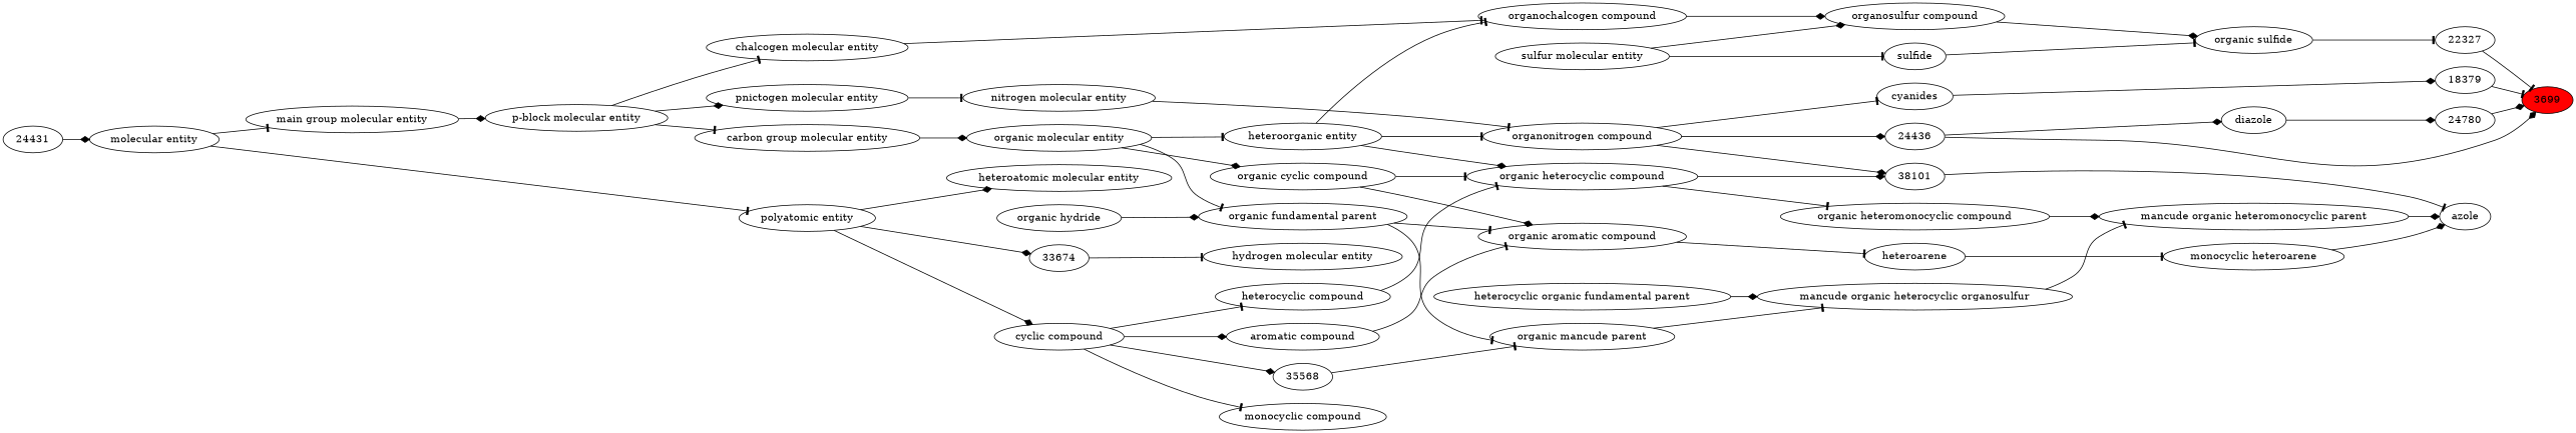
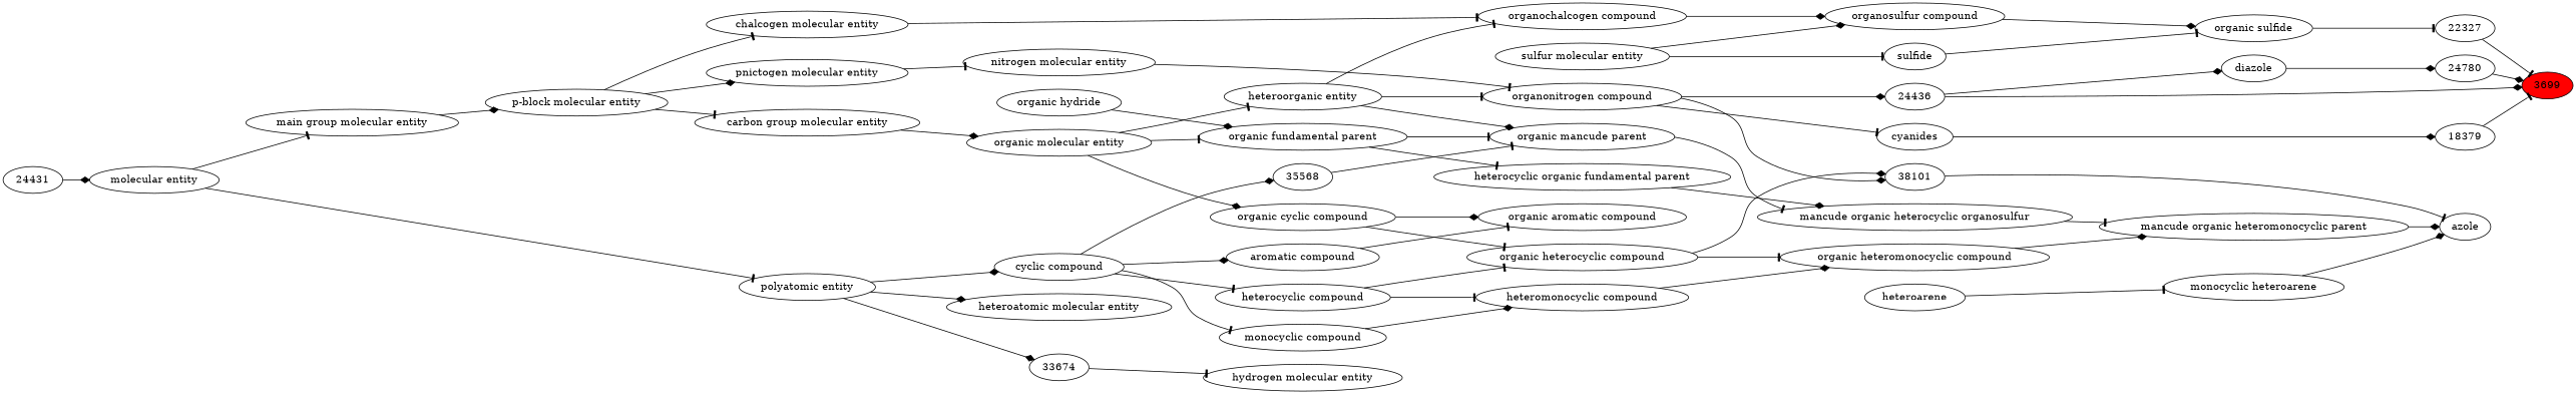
  digraph {
    rankdir=LR
    edge [arrowhead=tee]
    n1 [fillcolor=red label=3699 style=filled]
    n2 [label=24436]
    n3 [label=diazole]
    n4 [label=24780]
    n5 [label=22327]
    n6 [label=18379]
    n7 [label="organonitrogen compound"]
    n8 [label=cyanides]
    n9 [label=38101]
    n10 [label=azole]
    n11 [label="organic sulfide"]
    n12 [label="nitrogen molecular entity"]
    n13 [label="heteroorganic entity"]
    n14 [label="organochalcogen compound"]
    n15 [label="organic heterocyclic compound"]
    n16 [label="organosulfur compound"]
    n17 [label="organic heteromonocyclic compound"]
    n18 [label=sulfide]
    n19 [label="pnictogen molecular entity"]
    n20 [label="organic molecular entity"]
    n21 [label="organic cyclic compound"]
    n22 [label="organic fundamental parent"]
    n23 [label="organic aromatic compound"]
    n24 [label="organic mancude parent"]
    n25 [label="heterocyclic organic fundamental parent"]
    n26 [label="mancude organic heteromonocyclic parent"]
    n27 [label="monocyclic heteroarene"]
    n28 [label="sulfur molecular entity"]
    n29 [label="p-block molecular entity"]
    n30 [label="carbon group molecular entity"]
    n31 [label="chalcogen molecular entity"]
    n32 [label="mancude organic heterocyclic organosulfur"]
    n33 [label=heteroarene]
    n34 [label="main group molecular entity"]
    n35 [label=33674]
    n36 [label="hydrogen molecular entity"]
+   n37 [label="heteromonocyclic compound"]
    n38 [label="heterocyclic compound"]
    n39 [label="molecular entity"]
    n40 [label="polyatomic entity"]
    n41 [label="cyclic compound"]
    n42 [label="heteroatomic molecular entity"]
    n43 [label="monocyclic compound"]
    n44 [label=35568]
    n45 [label="aromatic compound"]
    n46 [label=24431]
    n47 [label="organic hydride"]
    n2 -> n1 [arrowhead=diamond]
    n2 -> n3 [arrowhead=diamond]
    n3 -> n4 [arrowhead=diamond]
    n4 -> n1 [arrowhead=diamond]
    n5 -> n1
    n6 -> n1
    n7 -> n2 [arrowhead=diamond]
    n7 -> n8
    n7 -> n9 [arrowhead=diamond]
    n8 -> n6 [arrowhead=diamond]
    n9 -> n10
    n11 -> n5
    n12 -> n7
    n13 -> n7
    n13 -> n14
-   n13 -> n15 [arrowhead=diamond]
+   n13 -> n24 [arrowhead=diamond]
    n14 -> n16 [arrowhead=diamond]
    n15 -> n9 [arrowhead=diamond]
    n15 -> n17
    n16 -> n11 [arrowhead=diamond]
    n17 -> n26 [arrowhead=diamond]
    n18 -> n11
    n19 -> n12
    n20 -> n13
    n20 -> n21 [arrowhead=diamond]
    n20 -> n22
    n21 -> n15
    n21 -> n23 [arrowhead=diamond]
    n22 -> n24
-   n22 -> n23
-   n23 -> n33
+   n22 -> n25
    n24 -> n32
    n25 -> n32 [arrowhead=diamond]
    n26 -> n10 [arrowhead=diamond]
    n27 -> n10 [arrowhead=diamond]
    n28 -> n16 [arrowhead=diamond]
    n28 -> n18
    n29 -> n19 [arrowhead=diamond]
    n29 -> n30
    n29 -> n31
    n30 -> n20 [arrowhead=diamond]
    n31 -> n14
    n32 -> n26
    n33 -> n27
    n34 -> n29 [arrowhead=diamond]
    n35 -> n36
+   n37 -> n17 [arrowhead=diamond]
    n38 -> n15
+   n38 -> n37
    n39 -> n34
    n39 -> n40
    n40 -> n35 [arrowhead=diamond]
    n40 -> n41 [arrowhead=diamond]
    n40 -> n42 [arrowhead=diamond]
    n41 -> n38
    n41 -> n43
    n41 -> n44 [arrowhead=diamond]
    n41 -> n45 [arrowhead=diamond]
+   n43 -> n37 [arrowhead=diamond]
    n44 -> n24
    n45 -> n23
    n46 -> n39 [arrowhead=diamond]
    n47 -> n22 [arrowhead=diamond]
  }
